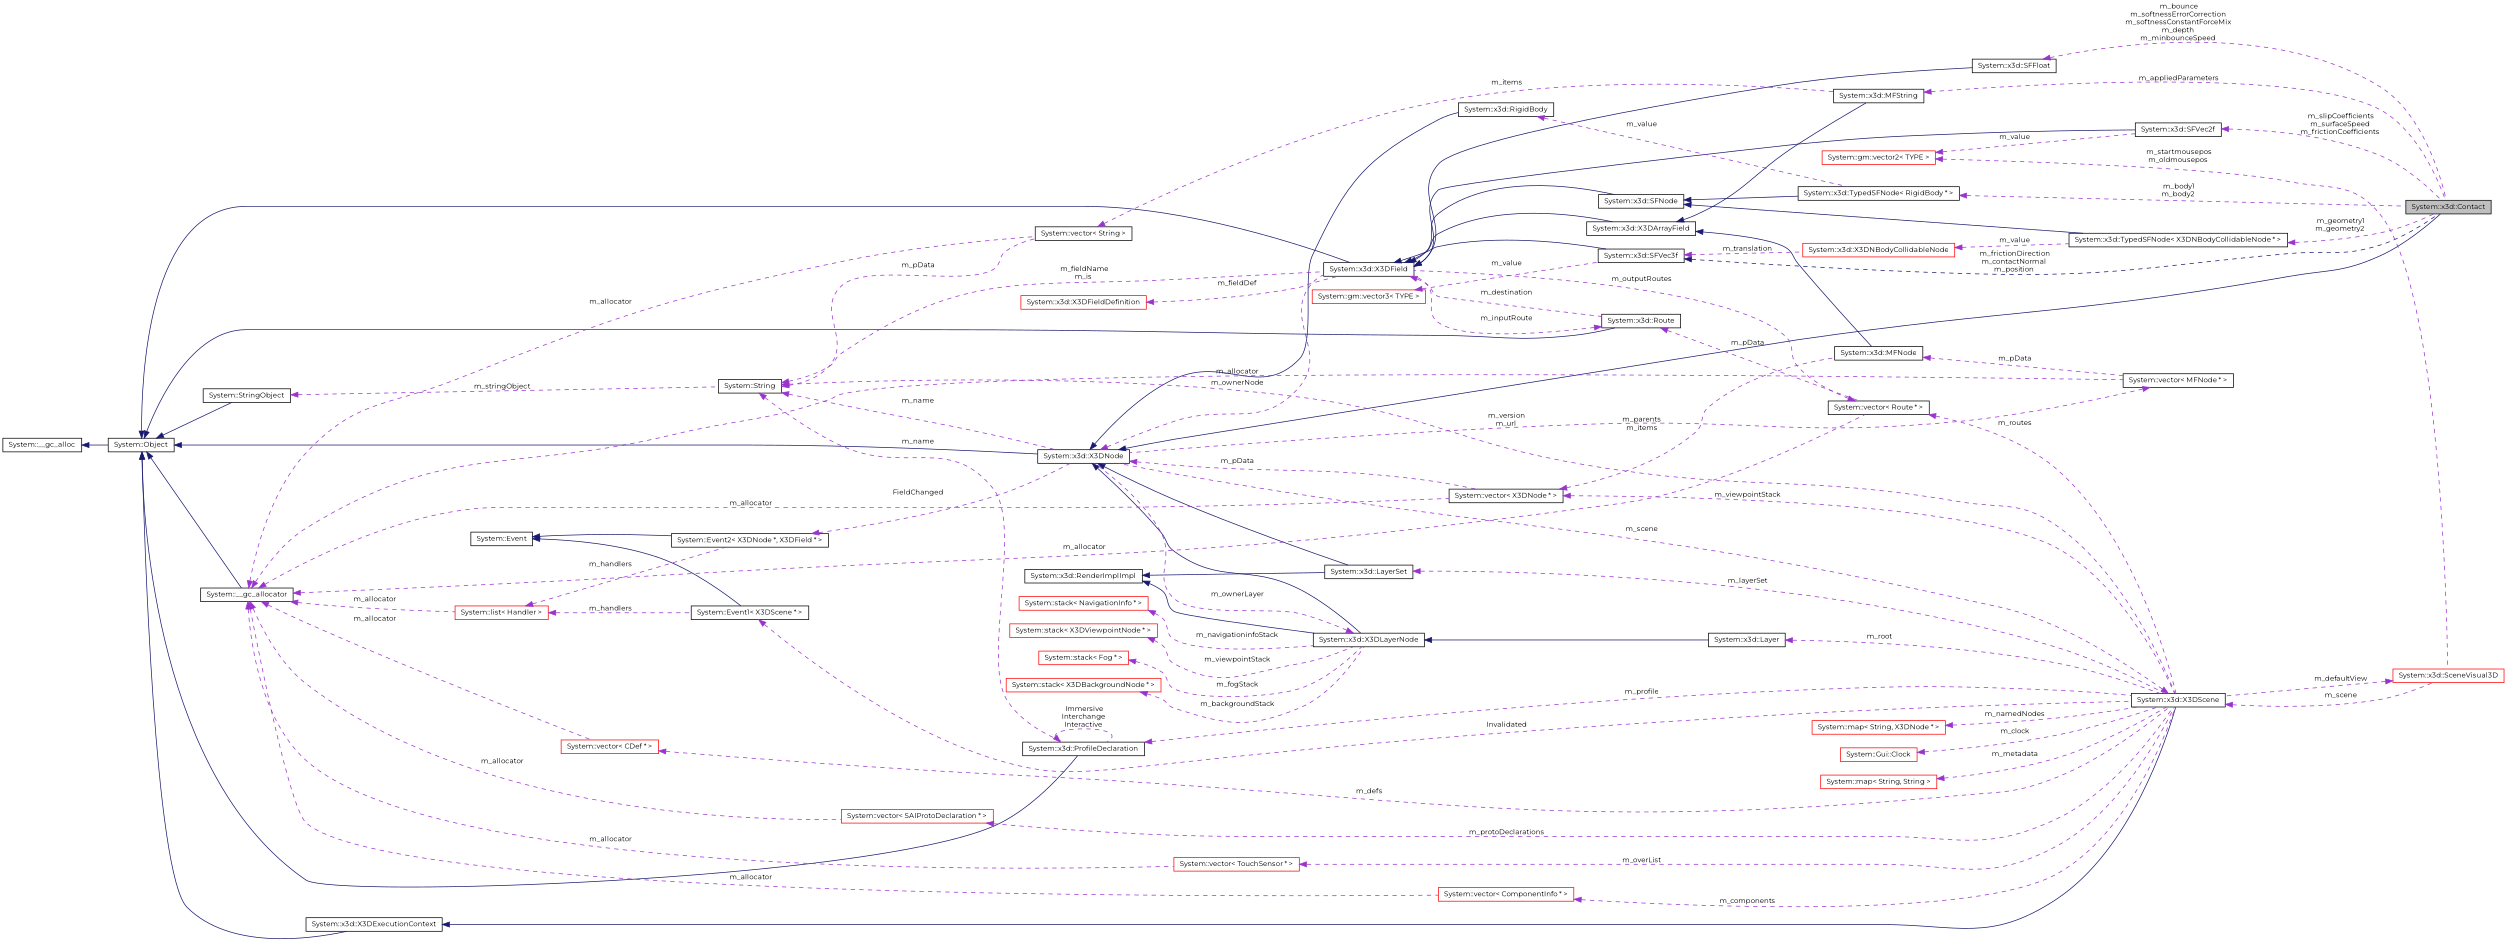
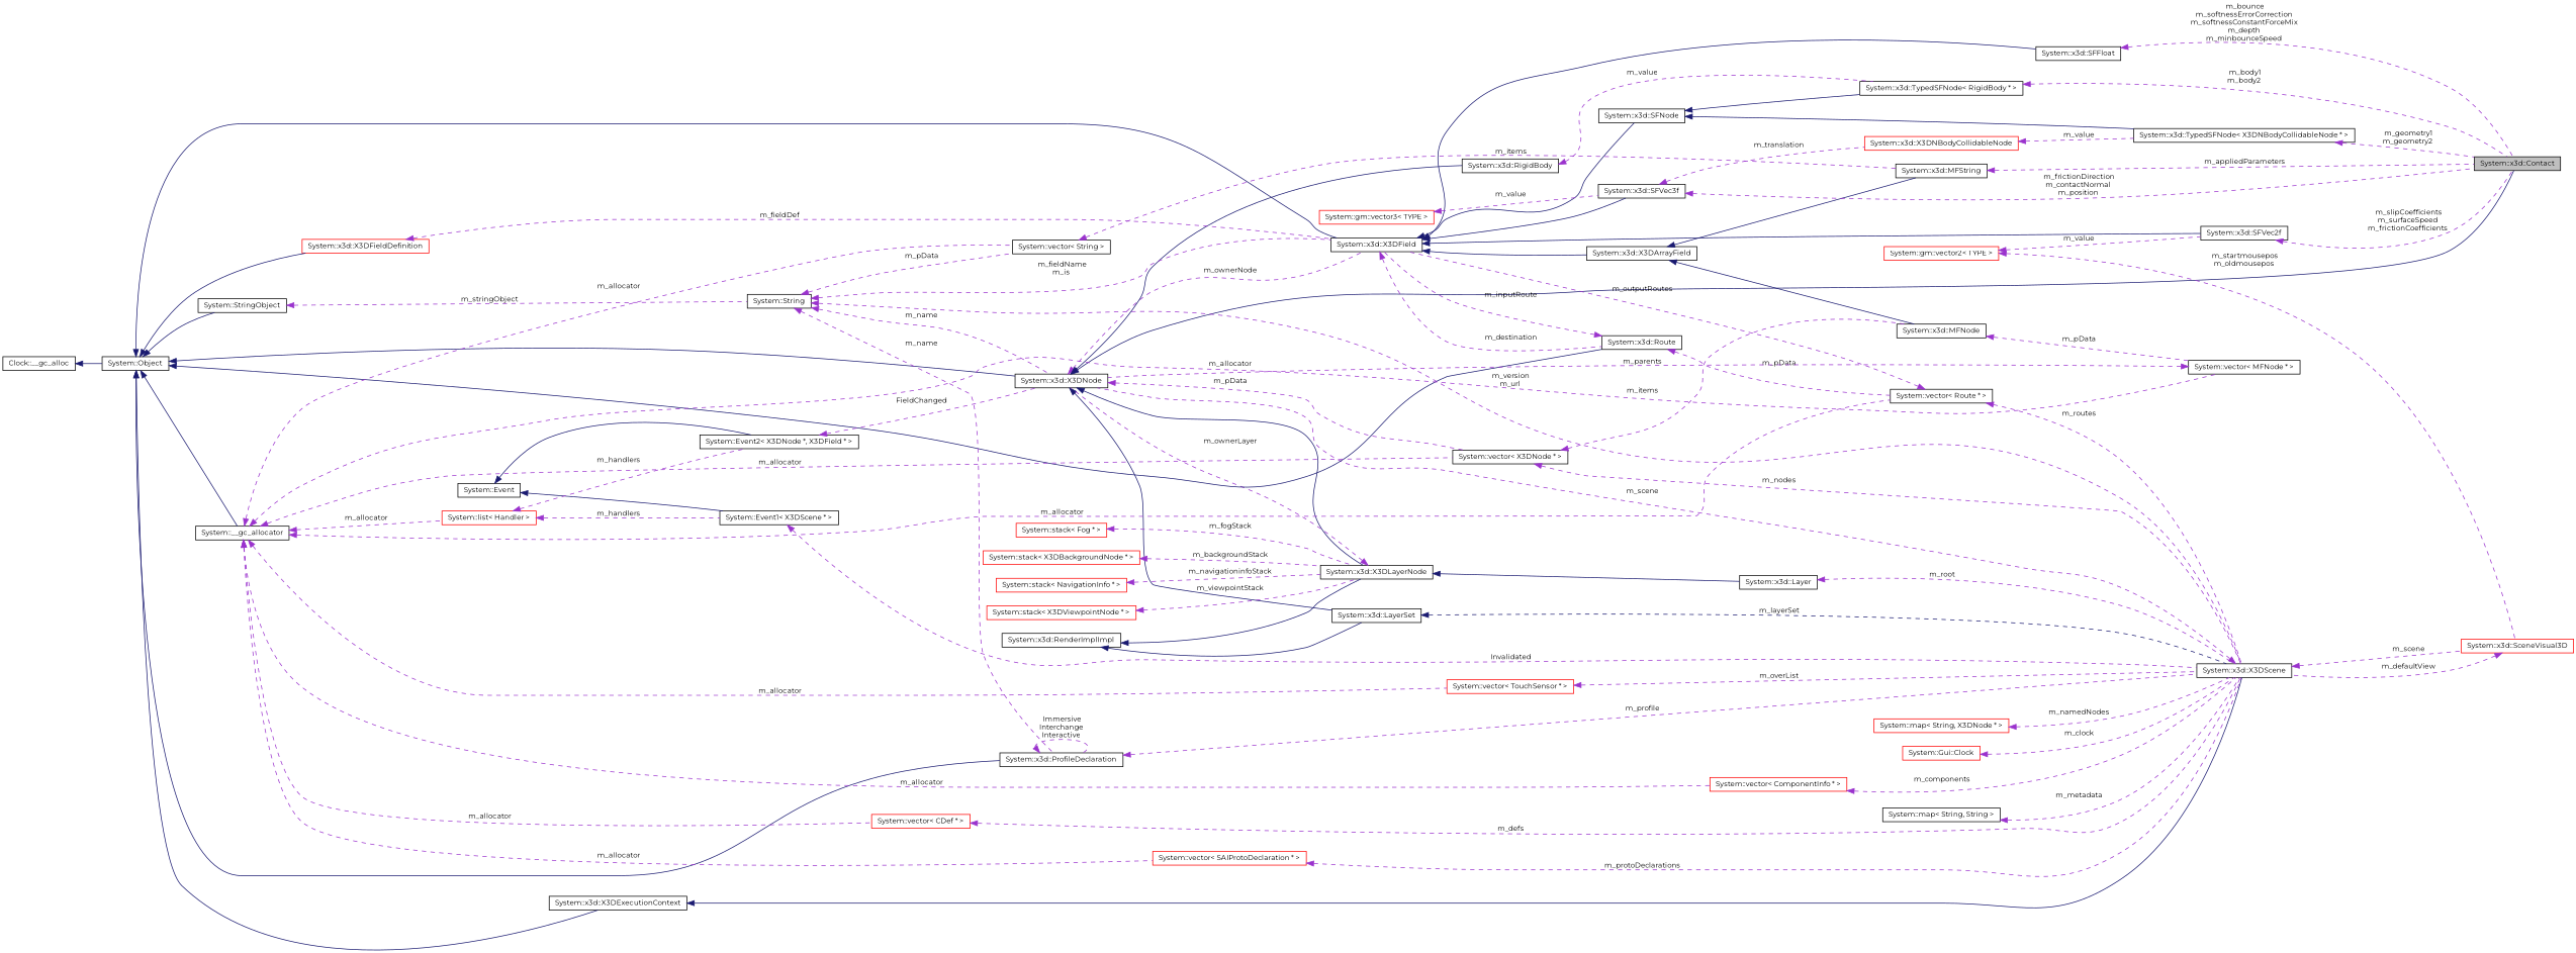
  digraph {
    fontname=Montserrat
    rankdir=LR
    node [color=black fillcolor=white fontname=Montserrat fontsize=10 shape=record style=filled]
    edge [color=darkorchid3 dir=back fontname=Montserrat fontsize=10 labelfontname=Helvetica labelfontsize=10 style=dashed]
    n1 [fillcolor=grey75 fontcolor=black height=0.2 label="System::x3d::Contact" width=0.4]
    n2 [height=0.2 label="System::x3d::X3DNode" width=0.4]
    n3 [height=0.2 label="System::x3d::X3DLayerNode" width=0.4]
    n4 [height=0.2 label="System::x3d::X3DField" width=0.4]
    n5 [height=0.2 label="System::vector\< X3DNode * \>" width=0.4]
    n6 [height=0.2 label="System::x3d::LayerSet" width=0.4]
    n7 [height=0.2 label="System::x3d::RigidBody" width=0.4]
    n8 [height=0.2 label="System::x3d::Layer" width=0.4]
    n9 [height=0.2 label="System::x3d::Route" width=0.4]
    n10 [height=0.2 label="System::x3d::X3DArrayField" width=0.4]
    n11 [height=0.2 label="System::x3d::SFFloat" width=0.4]
    n12 [height=0.2 label="System::x3d::SFNode" width=0.4]
    n13 [height=0.2 label="System::x3d::SFVec3f" width=0.4]
    n14 [height=0.2 label="System::x3d::SFVec2f" width=0.4]
    n15 [height=0.2 label="System::x3d::MFNode" width=0.4]
    n16 [height=0.2 label="System::x3d::X3DScene" width=0.4]
    n17 [height=0.2 label="System::x3d::TypedSFNode\< RigidBody * \>" width=0.4]
    n18 [height=0.2 label="System::Object" width=0.4]
    n19 [color=red height=0.2 label="System::x3d::X3DFieldDefinition" width=0.4]
    n20 [height=0.2 label="System::StringObject" width=0.4]
    n21 [height=0.2 label="System::x3d::X3DExecutionContext" width=0.4]
    n22 [height=0.2 label="System::x3d::ProfileDeclaration" width=0.4]
    n23 [height=0.2 label="System::__gc_allocator" width=0.4]
    n24 [height=0.2 label="System::vector\< Route * \>" width=0.4]
    n25 [height=0.2 label="System::String" width=0.4]
    n26 [height=0.2 label="System::Event" width=0.4]
    n27 [height=0.2 label="System::Event1\< X3DScene * \>" width=0.4]
    n28 [height=0.2 label="System::Event2\< X3DNode *, X3DField * \>" width=0.4]
-   n29 [height=0.2 label="System::__gc_alloc" width=0.4]
+   n29 [height=0.2 label="Clock::__gc_alloc" width=0.4]
    n30 [height=0.2 label="System::x3d::RenderImplImpl" width=0.4]
    n31 [color=red height=0.2 label="System::stack\< NavigationInfo * \>" width=0.4]
    n32 [color=red height=0.2 label="System::stack\< X3DViewpointNode * \>" width=0.4]
    n33 [color=red height=0.2 label="System::stack\< Fog * \>" width=0.4]
    n34 [color=red height=0.2 label="System::stack\< X3DBackgroundNode * \>" width=0.4]
    n35 [height=0.2 label="System::vector\< MFNode * \>" width=0.4]
    n36 [color=red height=0.2 label="System::vector\< CDef * \>" width=0.4]
    n37 [color=red height=0.2 label="System::vector\< SAIProtoDeclaration * \>" width=0.4]
    n38 [color=red height=0.2 label="System::list\< Handler \>" width=0.4]
    n39 [color=red height=0.2 label="System::vector\< TouchSensor * \>" width=0.4]
    n40 [color=red height=0.2 label="System::vector\< ComponentInfo * \>" width=0.4]
    n41 [height=0.2 label="System::vector\< String \>" width=0.4]
    n42 [height=0.2 label="System::x3d::MFString" width=0.4]
    n43 [height=0.2 label="System::x3d::TypedSFNode\< X3DNBodyCollidableNode * \>" width=0.4]
    n44 [color=red height=0.2 label="System::x3d::X3DNBodyCollidableNode" width=0.4]
    n45 [color=red height=0.2 label="System::x3d::SceneVisual3D" width=0.4]
    n46 [color=red height=0.2 label="System::map\< String, X3DNode * \>" width=0.4]
    n47 [color=red height=0.2 label="System::Gui::Clock" width=0.4]
-   n48 [color=red height=0.2 label="System::map\< String, String \>" width=0.4]
+   n48 [height=0.2 label="System::map\< String, String \>" width=0.4]
    n49 [color=red height=0.2 label="System::gm::vector2\< TYPE \>" width=0.4]
    n50 [color=red height=0.2 label="System::gm::vector3\< TYPE \>" width=0.4]
    n2 -> n1 [color=midnightblue style=solid]
    n2 -> n3 [color=midnightblue style=solid]
    n2 -> n4 [label=" m_ownerNode"]
    n2 -> n5 [label=" m_pData"]
    n2 -> n6 [color=midnightblue style=solid]
    n2 -> n7 [color=midnightblue style=solid]
    n3 -> n2 [label=" m_ownerLayer"]
    n3 -> n8 [color=midnightblue style=solid]
    n4 -> n9 [label=" m_destination"]
    n4 -> n10 [color=midnightblue style=solid]
    n4 -> n11 [color=midnightblue style=solid]
    n4 -> n12 [color=midnightblue style=solid]
    n4 -> n13 [color=midnightblue style=solid]
    n4 -> n14 [color=midnightblue style=solid]
    n5 -> n15 [label=" m_items"]
-   n5 -> n16 [label=" m_viewpointStack"]
-   n6 -> n16 [label=" m_layerSet"]
+   n5 -> n16 [label=" m_nodes"]
+   n6 -> n16 [color=midnightblue label=" m_layerSet"]
    n7 -> n17 [label=" m_value"]
    n8 -> n16 [label=" m_root"]
    n9 -> n4 [label=" m_inputRoute"]
    n9 -> n24 [label=" m_pData"]
    n10 -> n15 [color=midnightblue style=solid]
    n10 -> n42 [color=midnightblue style=solid]
    n11 -> n1 [label=" m_bounce\nm_softnessErrorCorrection\nm_softnessConstantForceMix\nm_depth\nm_minbounceSpeed"]
    n12 -> n17 [color=midnightblue style=solid]
    n12 -> n43 [color=midnightblue style=solid]
-   n13 -> n1 [color=midnightblue label=" m_frictionDirection\nm_contactNormal\nm_position"]
+   n13 -> n1 [label=" m_frictionDirection\nm_contactNormal\nm_position"]
    n13 -> n44 [label=" m_translation"]
    n14 -> n1 [label=" m_slipCoefficients\nm_surfaceSpeed\nm_frictionCoefficients"]
    n15 -> n35 [label=" m_pData"]
    n16 -> n2 [label=" m_scene"]
    n16 -> n45 [label=" m_scene"]
    n17 -> n1 [label=" m_body1\nm_body2"]
    n18 -> n2 [color=midnightblue style=solid]
    n18 -> n4 [color=midnightblue style=solid]
    n18 -> n9 [color=midnightblue style=solid]
+   n18 -> n19 [color=midnightblue style=solid]
    n18 -> n20 [color=midnightblue style=solid]
    n18 -> n21 [color=midnightblue style=solid]
    n18 -> n22 [color=midnightblue style=solid]
    n18 -> n23 [color=midnightblue style=solid]
    n19 -> n4 [label=" m_fieldDef"]
    n20 -> n25 [label=" m_stringObject"]
    n21 -> n16 [color=midnightblue style=solid]
    n22 -> n16 [label=" m_profile"]
    n22 -> n22 [label=" Immersive\nInterchange\nInteractive"]
    n23 -> n5 [label=" m_allocator"]
    n23 -> n24 [label=" m_allocator"]
    n23 -> n35 [label=" m_allocator"]
    n23 -> n36 [label=" m_allocator"]
    n23 -> n37 [label=" m_allocator"]
    n23 -> n38 [label=" m_allocator"]
    n23 -> n39 [label=" m_allocator"]
    n23 -> n40 [label=" m_allocator"]
    n23 -> n41 [label=" m_allocator"]
    n24 -> n4 [label=" m_outputRoutes"]
    n24 -> n16 [label=" m_routes"]
    n25 -> n2 [label=" m_name"]
    n25 -> n4 [label=" m_fieldName\nm_is"]
    n25 -> n16 [label=" m_version\nm_url"]
    n25 -> n22 [label=" m_name"]
    n25 -> n41 [label=" m_pData"]
    n26 -> n27 [color=midnightblue style=solid]
    n26 -> n28 [color=midnightblue style=solid]
    n27 -> n16 [label=" Invalidated"]
    n28 -> n2 [label=" FieldChanged"]
    n29 -> n18 [color=midnightblue style=solid]
    n30 -> n3 [color=midnightblue style=solid]
    n30 -> n6 [color=midnightblue style=solid]
    n31 -> n3 [label=" m_navigationinfoStack"]
    n32 -> n3 [label=" m_viewpointStack"]
    n33 -> n3 [label=" m_fogStack"]
    n34 -> n3 [label=" m_backgroundStack"]
    n35 -> n2 [label=" m_parents"]
    n36 -> n16 [label=" m_defs"]
    n37 -> n16 [label=" m_protoDeclarations"]
    n38 -> n27 [label=" m_handlers"]
    n38 -> n28 [label=" m_handlers"]
    n39 -> n16 [label=" m_overList"]
    n40 -> n16 [label=" m_components"]
    n41 -> n42 [label=" m_items"]
    n42 -> n1 [label=" m_appliedParameters"]
    n43 -> n1 [label=" m_geometry1\nm_geometry2"]
    n44 -> n43 [label=" m_value"]
    n45 -> n16 [label=" m_defaultView"]
    n46 -> n16 [label=" m_namedNodes"]
    n47 -> n16 [label=" m_clock"]
    n48 -> n16 [label=" m_metadata"]
    n49 -> n14 [label=" m_value"]
    n49 -> n45 [label=" m_startmousepos\nm_oldmousepos"]
    n50 -> n13 [label=" m_value"]
  }
